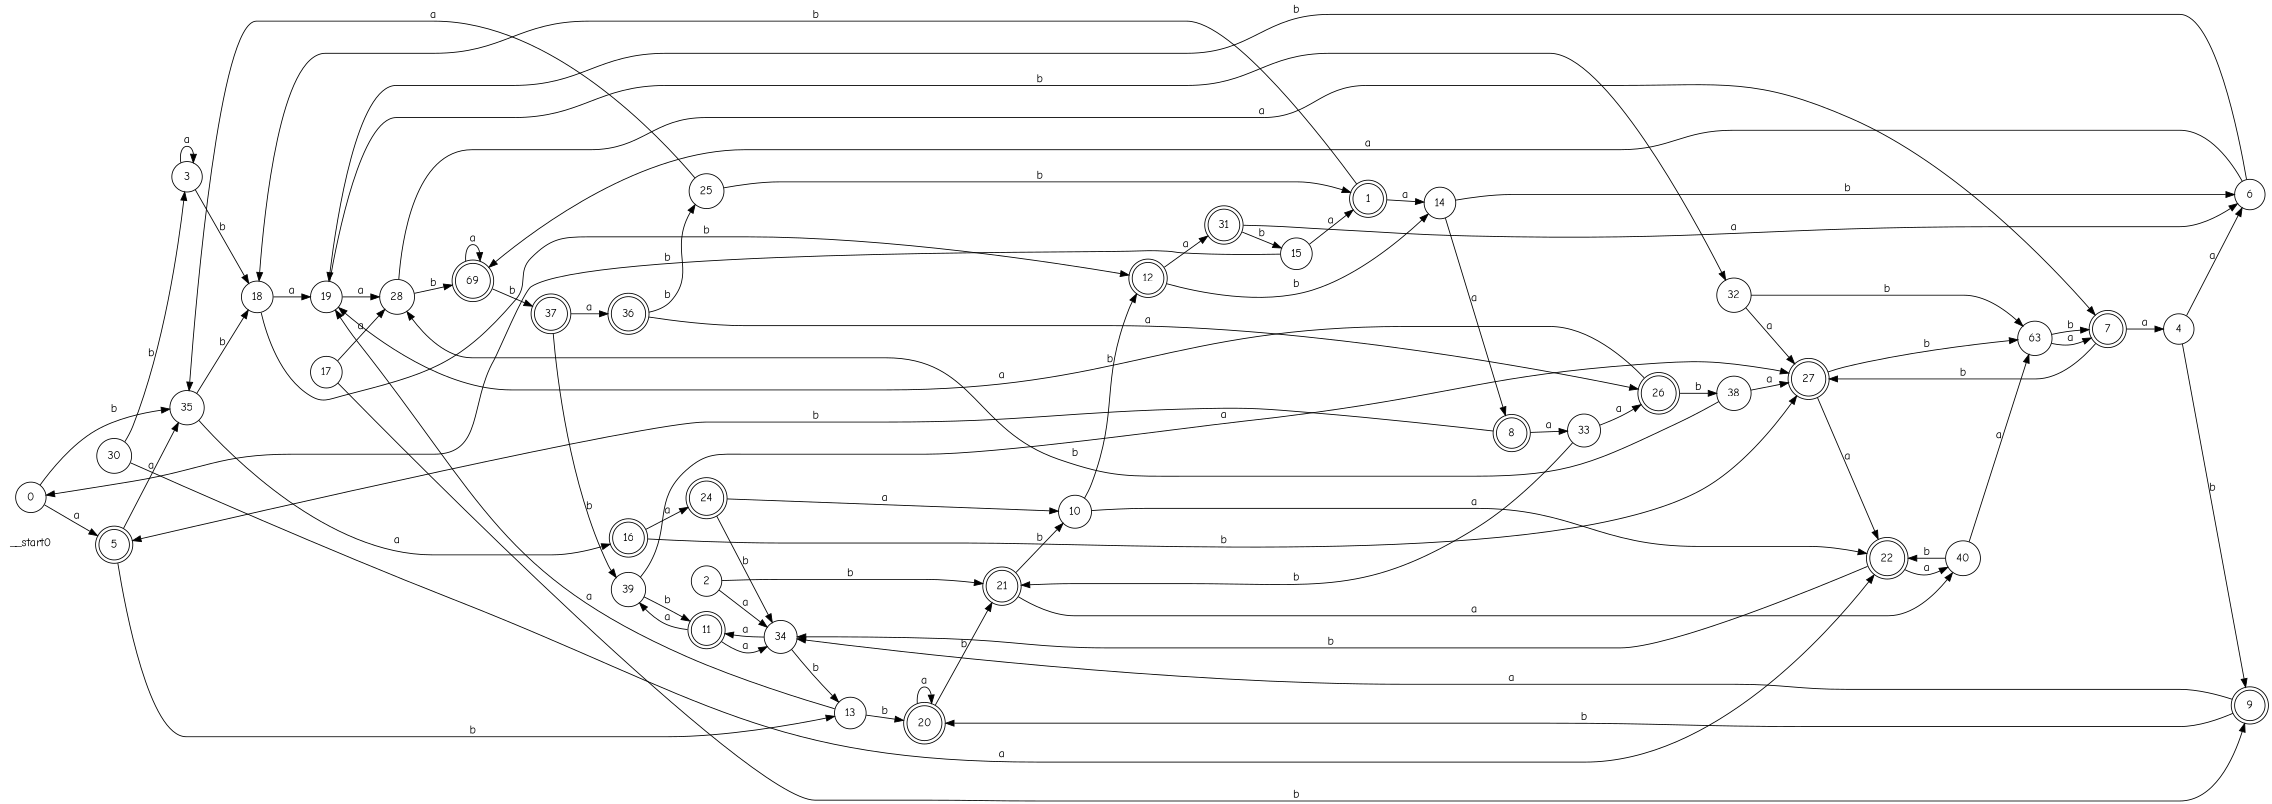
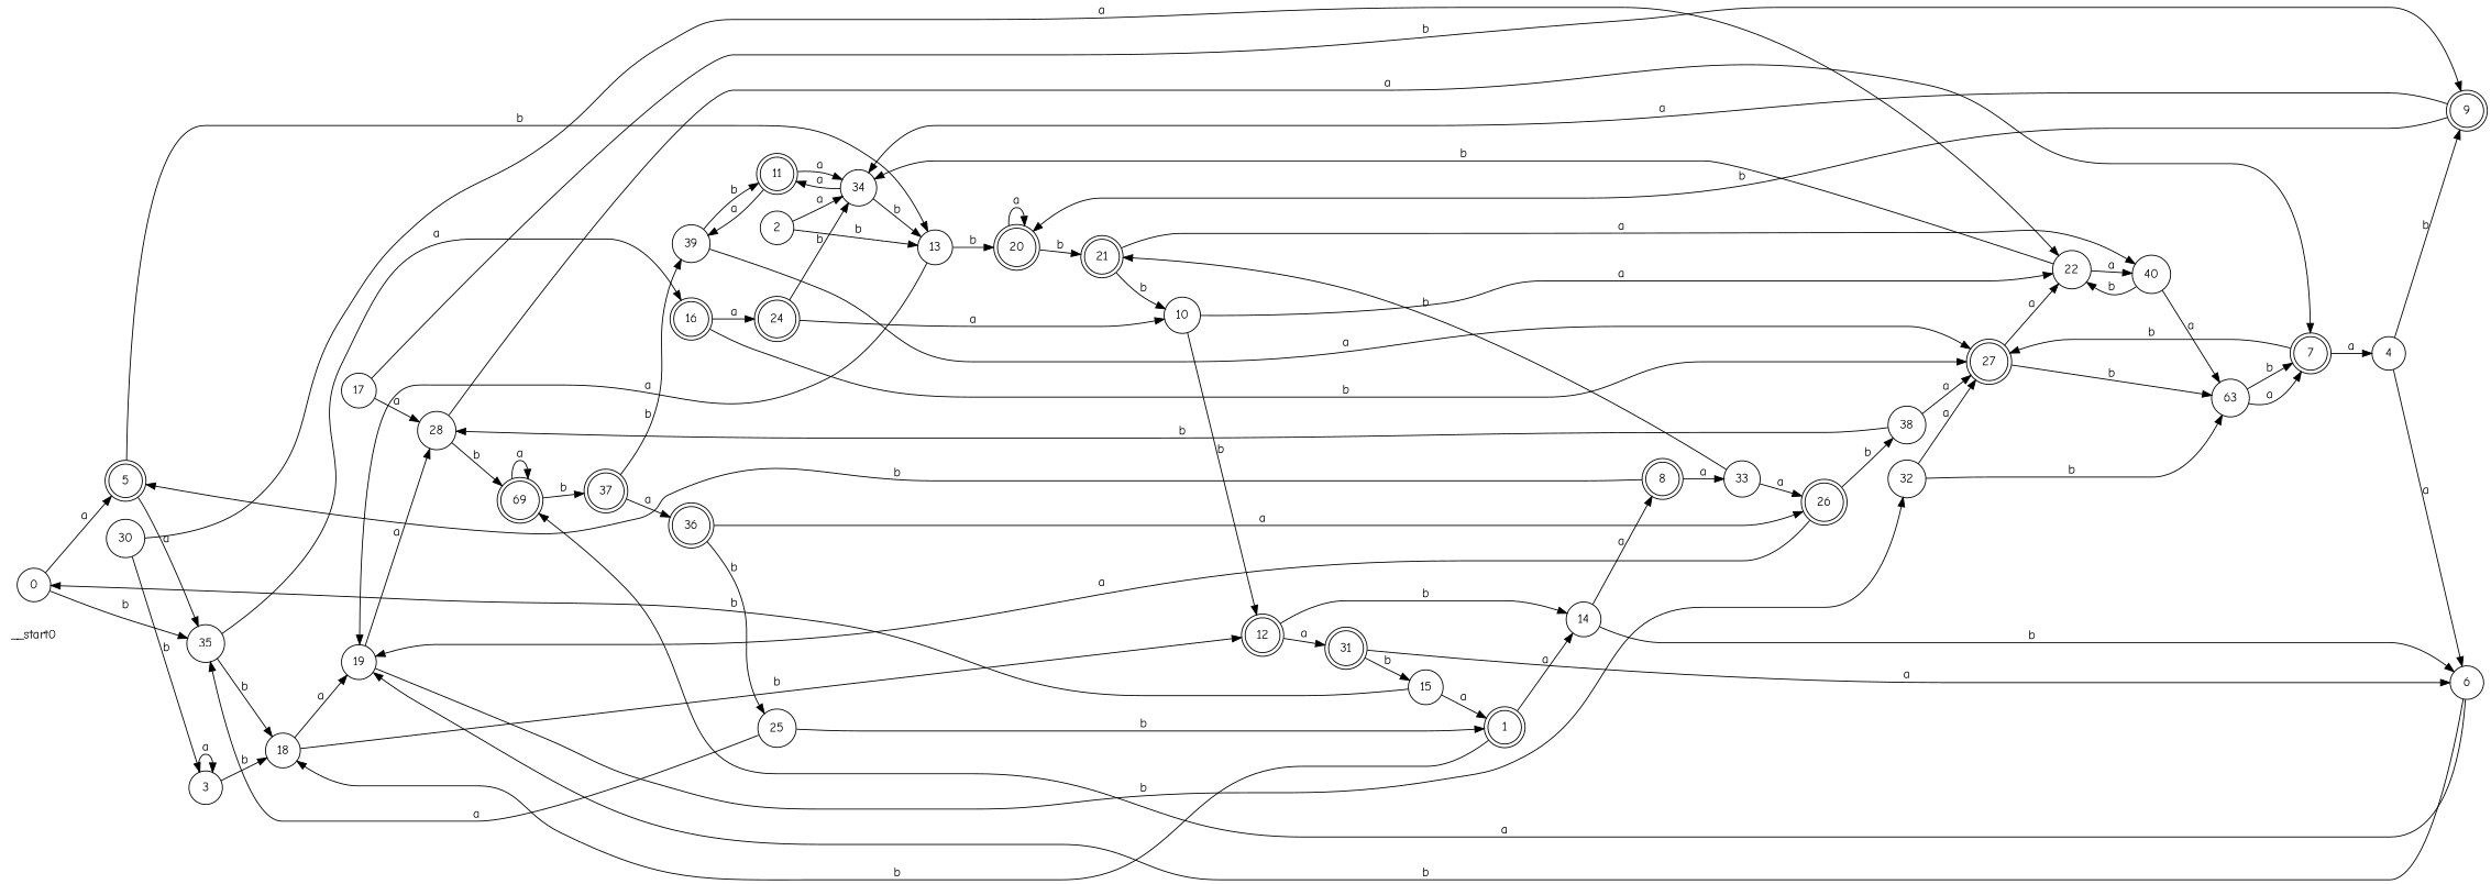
  digraph {
    fontname="Comic Neue"
    rankdir=LR
    node [fontname="Comic Neue" shape=circle color=black fillcolor=white style=filled]
    edge [fontname="Comic Neue"]
    __start0 [shape=none color="" fillcolor="" style=""]
    n2 [label=0]
    n3 [label=5 shape=doublecircle style="rounded,filled"]
    n4 [label=35]
    n5 [label=13]
    n6 [label=18]
    n7 [label=16 shape=doublecircle style="rounded,filled"]
    n8 [label=1 shape=doublecircle style="rounded,filled"]
    n9 [label=14]
    n10 [label=6]
    n11 [label=8 shape=doublecircle style="rounded,filled"]
    n12 [label=19]
    n13 [label=12 shape=doublecircle style="rounded,filled"]
    n14 [label=2]
    n15 [label=21 shape=doublecircle style="rounded,filled"]
    n16 [label=34]
    n17 [label=10]
    n18 [label=40]
    n19 [label=11 shape=doublecircle style="rounded,filled"]
    n20 [label=3]
    n21 [label=4]
    n22 [label=9 shape=doublecircle style="rounded,filled"]
    n23 [label=69 shape=doublecircle style="rounded,filled"]
    n24 [label=20 shape=doublecircle style="rounded,filled"]
    n25 [label=28]
    n26 [label=32]
    n27 [label=37 shape=doublecircle style="rounded,filled"]
    n28 [label=7 shape=doublecircle style="rounded,filled"]
    n29 [label=27 shape=doublecircle style="rounded,filled"]
-   n30 [label=22 shape=doublecircle style="rounded,filled"]
+   n30 [label=22 style="rounded,filled"]
    n31 [label=63]
    n32 [label=33]
    n33 [label=26 shape=doublecircle style="rounded,filled"]
    n34 [label=31 shape=doublecircle style="rounded,filled"]
    n35 [label=39]
    n36 [label=15]
    n37 [label=24 shape=doublecircle style="rounded,filled"]
    n38 [label=17]
    n39 [label=25]
    n40 [label=38]
    n41 [label=36 shape=doublecircle style="rounded,filled"]
    n42 [label=30]
    n2 -> n3 [label=a]
    n2 -> n4 [label=b]
    n3 -> n4 [label=a]
    n3 -> n5 [label=b]
    n4 -> n6 [label=b]
    n4 -> n7 [label=a]
    n5 -> n12 [label=a]
    n5 -> n24 [label=b]
    n6 -> n12 [label=a]
    n6 -> n13 [label=b]
    n7 -> n29 [label=b]
    n7 -> n37 [label=a]
    n8 -> n6 [label=b]
    n8 -> n9 [label=a]
    n9 -> n10 [label=b]
    n9 -> n11 [label=a]
    n10 -> n12 [label=b]
    n10 -> n23 [label=a]
    n11 -> n3 [label=b]
    n11 -> n32 [label=a]
    n12 -> n25 [label=a]
    n12 -> n26 [label=b]
    n13 -> n9 [label=b]
    n13 -> n34 [label=a]
-   n14 -> n15 [label=b]
+   n14 -> n5 [label=b]
    n14 -> n16 [label=a]
    n15 -> n17 [label=b]
    n15 -> n18 [label=a]
    n16 -> n5 [label=b]
    n16 -> n19 [label=a]
    n17 -> n13 [label=b]
    n17 -> n30 [label=a]
    n18 -> n30 [label=b]
    n18 -> n31 [label=a]
    n19 -> n16 [label=a]
    n19 -> n35 [label=a]
    n20 -> n6 [label=b]
    n20 -> n20 [label=a]
    n21 -> n10 [label=a]
    n21 -> n22 [label=b]
    n22 -> n16 [label=a]
    n22 -> n24 [label=b]
    n23 -> n23 [label=a]
    n23 -> n27 [label=b]
    n24 -> n15 [label=b]
    n24 -> n24 [label=a]
    n25 -> n23 [label=b]
    n25 -> n28 [label=a]
    n26 -> n29 [label=a]
    n26 -> n31 [label=b]
    n27 -> n35 [label=b]
    n27 -> n41 [label=a]
    n28 -> n21 [label=a]
    n28 -> n29 [label=b]
    n29 -> n30 [label=a]
    n29 -> n31 [label=b]
    n30 -> n16 [label=b]
    n30 -> n18 [label=a]
    n31 -> n28 [label=a]
    n31 -> n28 [label=b]
    n32 -> n15 [label=b]
    n32 -> n33 [label=a]
    n33 -> n12 [label=a]
    n33 -> n40 [label=b]
    n34 -> n10 [label=a]
    n34 -> n36 [label=b]
    n35 -> n19 [label=b]
    n35 -> n29 [label=a]
    n36 -> n2 [label=b]
    n36 -> n8 [label=a]
    n37 -> n16 [label=b]
    n37 -> n17 [label=a]
    n38 -> n22 [label=b]
    n38 -> n25 [label=a]
    n39 -> n4 [label=a]
    n39 -> n8 [label=b]
    n40 -> n25 [label=b]
    n40 -> n29 [label=a]
    n41 -> n33 [label=a]
    n41 -> n39 [label=b]
    n42 -> n20 [label=b]
    n42 -> n30 [label=a]
  }
